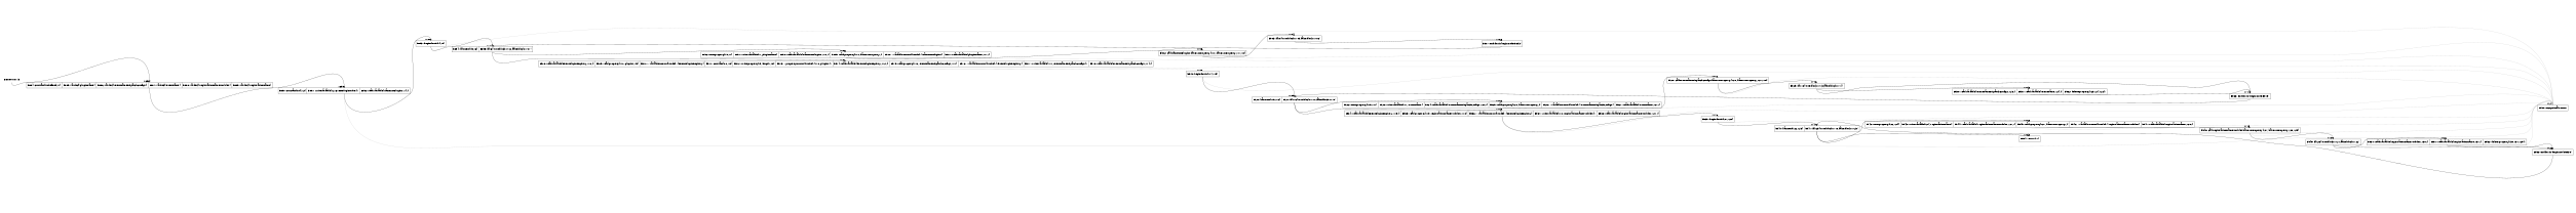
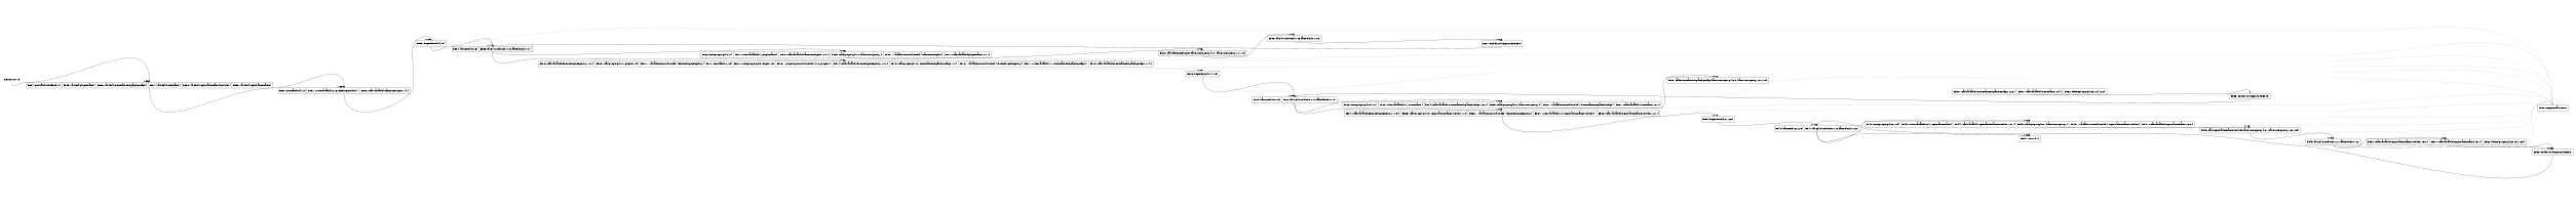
  digraph {
    rankdir=LR
    node [shape=record]
    edge [headport=n tailport=s]
    n1 [label=BB_return113 shape=none]
    n2 [label="{5884: constant[undefined,v1]|5885: vardecl['pluginName']|5886: vardecl['eventNameDispatchConfigs']|5887: vardecl['eventName']|5888: vardecl['registrationNameModules']|5889: vardecl['registrationName']}"]
    n3 [label="{5890: constant[null,v2]|5891: write-variable[v2,'EventPluginOrder']*|5892: read-variable['namesToPlugins',v4,-]}"]
    n4 [label="{5893: begin-for-in[v4,v5]}"]
    n5 [label="{5955: exceptional-return}"]
    n6 [label="{5894: has-next[v5,v6]|5895: if[v6](true-block:1702,false-block:1707)}"]
    n7 [label="{5896: next-property[v5,v7]|5897: write-variable[v7,'pluginName']|5898: read-variable['namesToPlugins',v10,-]|5899: read-property[v10,'hasOwnProperty',-]|5900: \<variable-non-null-undef\>['namesToPlugins']|5901: read-variable['pluginName',v11,-]}"]
    n8 [label="{5908: read-variable['EventPluginRegistry',v10,-]|5909: read-property[v10,'plugins',v9]|5910: \<variable-non-null-undef\>['EventPluginRegistry']|5911: constant[0.0,v8]|5912: write-property[v9,'length',v8]|5913: \<property-non-null-undef\>[v10,'plugins']*|5914: read-variable['EventPluginRegistry',v12,-]|5915: read-property[v12,'eventNameDispatchConfigs',v11]|5916: \<variable-non-null-undef\>['EventPluginRegistry']|5917: write-variable[v11,'eventNameDispatchConfigs']*|5918: read-variable['eventNameDispatchConfigs',v14,-]}"]
    n9 [label="{5902: call-namesToPlugins.hasOwnProperty [v10,'hasOwnProperty',v11,v8]}"]
    n10 [label="{5919: begin-for-in[v14,v15]}"]
    n11 [label="{5903: if[v8](true-block:1705,false-block:1706)}"]
    n12 [label="{5920: has-next[v15,v16]|5921: if[v16](true-block:1710,false-block:1715)}"]
    n13 [label="{5907: end-for-in(begin-node:5893)}"]
    n14 [label="{5922: next-property[v15,v17]|5923: write-variable[v17,'eventName']|5924: read-variable['eventNameDispatchConfigs',v20,-]|5925: read-property[v20,'hasOwnProperty',-]|5926: \<variable-non-null-undef\>['eventNameDispatchConfigs']|5927: read-variable['eventName',v21,-]}"]
    n15 [label="{5934: read-variable['EventPluginRegistry',v19,-]|5935: read-property[v19,'registrationNameModules',v18]|5936: \<variable-non-null-undef\>['EventPluginRegistry']|5937: write-variable[v18,'registrationNameModules']*|5938: read-variable['registrationNameModules',v21,-]}"]
    n16 [label="{5928: call-eventNameDispatchConfigs.hasOwnProperty [v20,'hasOwnProperty',v21,v18]}"]
    n17 [label="{5939: begin-for-in[v21,v22]}"]
-   n18 [label="{5929: if[v18](true-block:1713,false-block:1714)}"]
    n19 [label="{5940: has-next[v22,v23]|5941: if[v23](true-block:1718,false-block:1723)}"]
    n20 [label="{5930: read-variable['eventNameDispatchConfigs',v23,-]|5931: read-variable['eventName',v24,-]|5932: delete-property[v23,v24,v22]*}"]
    n21 [label="{5933: end-for-in(begin-node:5919)}"]
    n22 [label="{5942: next-property[v22,v24]|5943: write-variable[v24,'registrationName']|5944: read-variable['registrationNameModules',v27,-]|5945: read-property[v27,'hasOwnProperty',-]|5946: \<variable-non-null-undef\>['registrationNameModules']|5947: read-variable['registrationName',v28,-]}"]
    n23 [label="{5954: return[v1]}"]
    n24 [label="{5948: call-registrationNameModules.hasOwnProperty [v27,'hasOwnProperty',v28,v25]}"]
    n25 [label="{5949: if[v25](true-block:1721,false-block:1722)}"]
    n26 [label="{5950: read-variable['registrationNameModules',v30,-]|5951: read-variable['registrationName',v31,-]|5952: delete-property[v30,v31,v29]*}"]
    n27 [label="{5953: end-for-in(begin-node:5939)}"]
    n1 -> n2 [headlabel="    1698"]
    n2 -> n3 [headlabel="      1699"]
    n3 -> n4 [headlabel="      1700"]
-   n3 -> n5 [color=gray headlabel="      1724"]
    n4 -> n5 [color=gray]
    n4 -> n6 [headlabel="      1701"]
    n6 -> n7 [headlabel="      1702"]
    n6 -> n8 [headlabel="      1707"]
    n7 -> n5 [color=gray]
    n7 -> n9 [headlabel="      1703"]
    n8 -> n5 [color=gray]
    n8 -> n10 [color=gray headlabel="      1708"]
    n9 -> n5 [color=gray]
    n9 -> n11 [headlabel="      1704"]
    n10 -> n5 [color=gray]
    n10 -> n12 [headlabel="      1709"]
    n11 -> n13 [headlabel="      1706"]
    n12 -> n14 [headlabel="      1710"]
    n12 -> n15 [headlabel="      1715"]
    n13 -> n6
    n14 -> n5 [color=gray]
    n14 -> n16 [headlabel="      1711"]
    n15 -> n5 [color=gray]
    n15 -> n17 [headlabel="      1716"]
    n16 -> n5 [color=gray]
-   n16 -> n18 [headlabel="      1712"]
    n17 -> n5 [color=gray]
    n17 -> n19 [headlabel="      1717"]
-   n18 -> n20 [headlabel="      1713"]
-   n18 -> n21 [headlabel="      1714"]
    n19 -> n22 [headlabel="      1718"]
    n19 -> n23 [headlabel="      1723"]
    n20 -> n21
    n21 -> n12
    n22 -> n5 [color=gray]
    n22 -> n24 [headlabel="      1719"]
    n24 -> n5 [color=gray]
    n24 -> n25 [headlabel="      1720"]
    n25 -> n26 [headlabel="      1721"]
    n25 -> n27 [headlabel="      1722"]
    n26 -> n5 [color=gray]
    n26 -> n27
    n27 -> n19
  }
